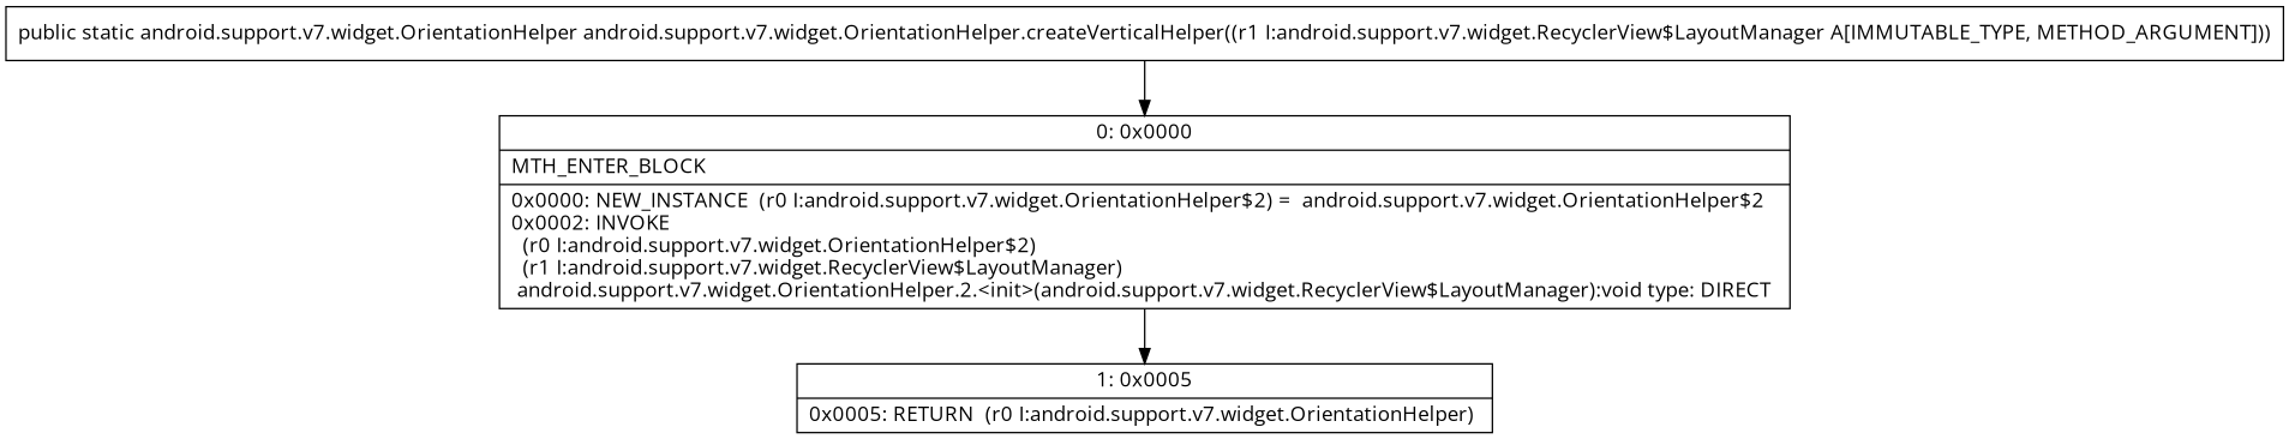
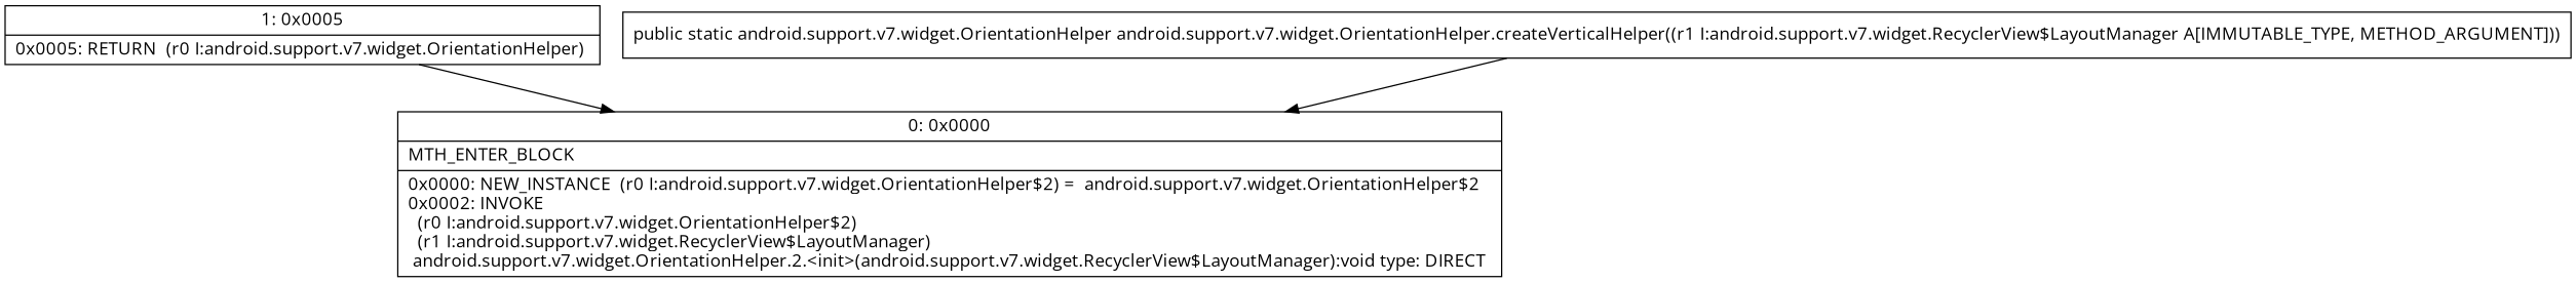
  digraph {
    fontname="Open Sans"
    node [shape=record fontname="Open Sans"]
    edge [fontname="Open Sans"]
    n1 [label="{0\:\ 0x0000|MTH_ENTER_BLOCK\l|0x0000: NEW_INSTANCE  (r0 I:android.support.v7.widget.OrientationHelper$2) =  android.support.v7.widget.OrientationHelper$2 \l0x0002: INVOKE  \l  (r0 I:android.support.v7.widget.OrientationHelper$2)\l  (r1 I:android.support.v7.widget.RecyclerView$LayoutManager)\l android.support.v7.widget.OrientationHelper.2.\<init\>(android.support.v7.widget.RecyclerView$LayoutManager):void type: DIRECT \l}"]
    n2 [label="{1\:\ 0x0005|0x0005: RETURN  (r0 I:android.support.v7.widget.OrientationHelper) \l}"]
    n3 [label="{public static android.support.v7.widget.OrientationHelper android.support.v7.widget.OrientationHelper.createVerticalHelper((r1 I:android.support.v7.widget.RecyclerView$LayoutManager A[IMMUTABLE_TYPE, METHOD_ARGUMENT])) }"]
-   n1 -> n2
+   n2 -> n1
    n3 -> n1
  }
